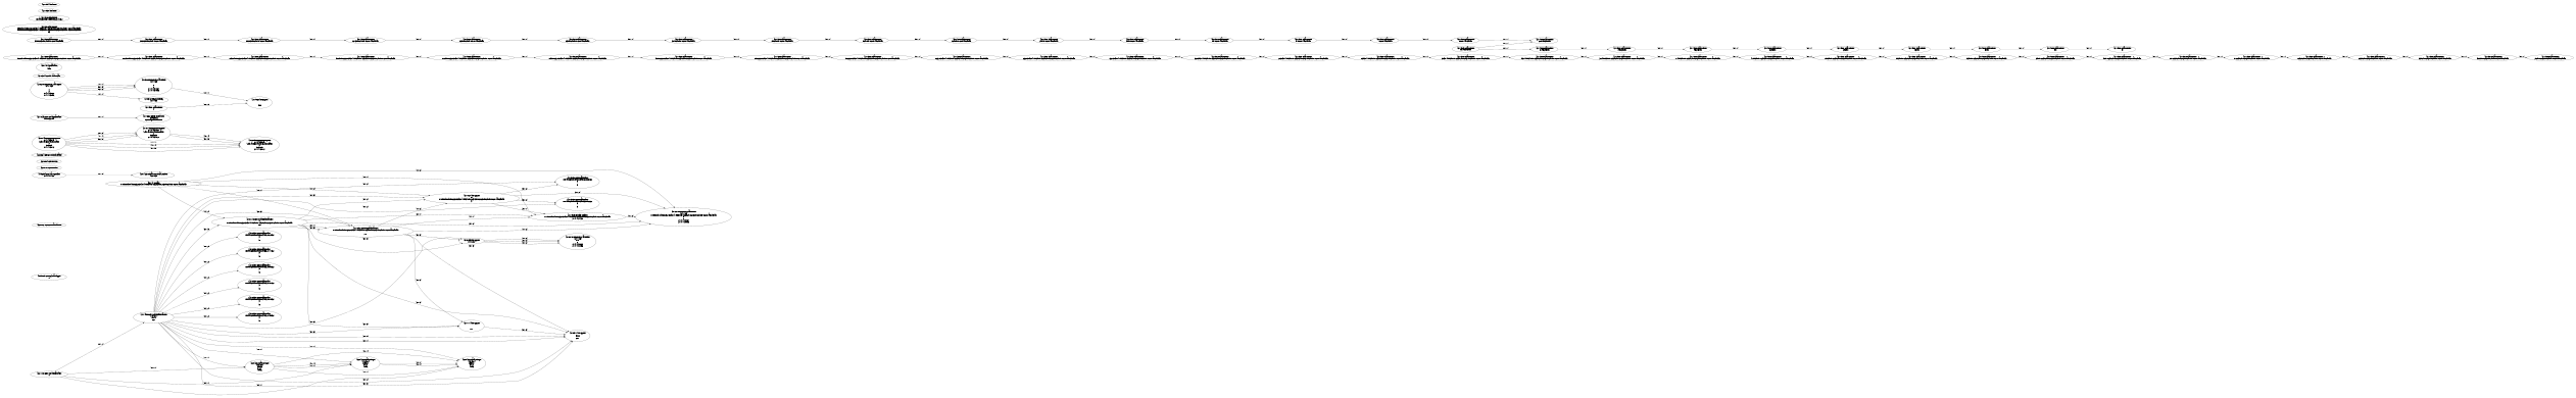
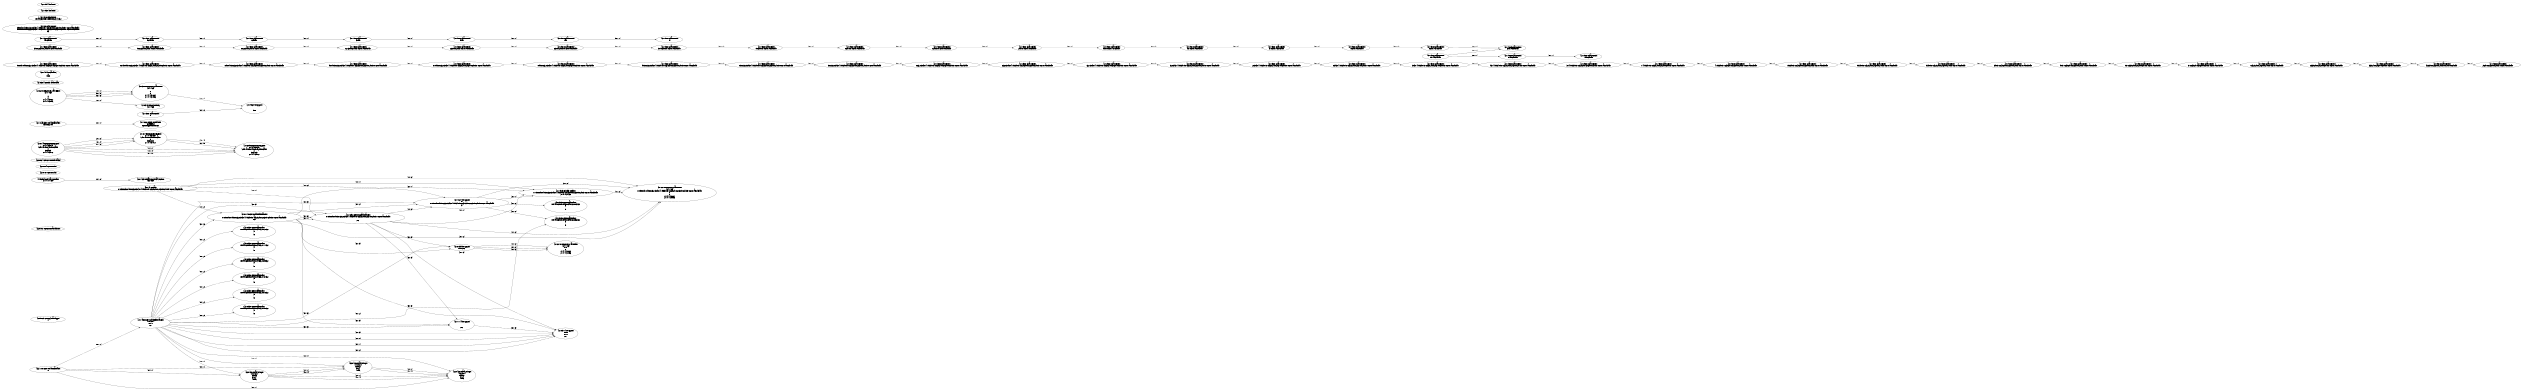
  digraph {
    rankdir=LR
    n1 [label="4517472.main\n0789e8d80d058cc3283d3041953b057ccf252b882630982b85786081a5cd5df0"]
    n2 [label="4218115.GetModuleFileNameA\n0\n0789e8d80d058cc3283d3041953b057ccf252b882630982b85786081a5cd5df0\n261"]
    n3 [label="4217692.GetLongPathNameA\n0789e8d80d058cc3283d3041953b057ccf252b882630982b85786081a5cd5df0\n\n261"]
    n4 [label="4217827.lstrcpynA\n07\n0789e8d80d058cc3283d3041953b057ccf252b882630982b85786081a5cd5df0\n3"]
    n5 [label="4217905.FindFirstFileA\n0789e8d80d058cc3283d3041953b057ccf252b882630982b85786081a5cd5df0\n2147412422"]
    n6 [label="4218278.RegQueryValueExA\n4217463\n0789e8d80d058cc3283d3041953b057ccf252b882630982b85786081a5cd5df0\n0\n0\n2147413062\n2147413056"]
    n7 [label="4217714.lstrcpynA\n\n\n261"]
    n8 [label="4218371.lstrcpynA\nPZM\nPZM\n261"]
    n9 [label="4218035.lstrcpynA\n0707261"]
    n10 [label="4218390.GetLocaleInfoA\nretval_GetThreadLocale_32883_32\n3\n\n5"]
    n11 [label="4218390.GetLocaleInfoA\nretval_GetThreadLocale_32856_32\n3\n\n5"]
    n12 [label="4221108.GetModuleHandleA\n0"]
    n13 [label="4217458.GetModuleFileNameA\n4194304\nPZM\n261"]
    n14 [label="4220426.LoadStringA\n4194304\n65503\npw@\n4096"]
    n15 [label="4220426.LoadStringA\n4194304\n65502\nhw@\n4096"]
    n16 [label="4220426.LoadStringA\n4194304\n65500\nXw@\n4096"]
    n17 [label="4218390.GetLocaleInfoA\nretval_GetThreadLocale_32812_32\n3\n\n5"]
    n18 [label="4218390.GetLocaleInfoA\nretval_GetThreadLocale_32777_32\n3\n\n5"]
    n19 [label="4218390.GetLocaleInfoA\nretval_GetThreadLocale_32809_32\n3\n\n5"]
    n20 [label="4218390.GetLocaleInfoA\nretval_GetThreadLocale_32787_32\n3\n\n5"]
    n21 [label="4218390.GetLocaleInfoA\nretval_GetThreadLocale_32818_32\n3\n\n5"]
    n22 [label="4218390.GetLocaleInfoA\nretval_GetThreadLocale_32799_32\n3\n\n5"]
    n23 [label="4209069.GetKeyboardType\n0"]
    n24 [label="4220767.GetCommandLineA\n"]
    n25 [label="4199254.GetStartupInfoA\n2147417460"]
    n26 [label="4201423.InitializeCriticalSection\n4527560"]
    n27 [label="4220787.GetVersion\n"]
    n28 [label="4220804.GetVersion\n"]
    n29 [label="4220864.GetCurrentThreadId\n"]
    n30 [label="4218278.RegQueryValueExA\n4217463\n070\n0\n2147413062\n2147413056"]
    n31 [label="4218145.RegOpenKeyExA\n2147483649\nSoftware\Borland\Locales\n0\n983065\n2147413072"]
    n32 [label="4218175.RegOpenKeyExA\n2147483650\nSoftware\Borland\Locales\n0\n983065\n2147413072"]
    n33 [label="4218205.RegOpenKeyExA\n2147483649\nSoftware\Borland\Delphi\Locales\n0\n983065\n2147413072"]
    n34 [label="4217645.GetModuleHandleA\nkernel32.dll"]
    n35 [label="4217662.GetProcAddress\n6295592\nGetLongPathNameA"]
    n36 [label="4218278.RegQueryValueExA\n4217463\n\n0\n0\n2147413062\n2147413056"]
    n37 [label="4218308.RegQueryValueExA\n4217463\n\n0\n0\n2147413062\n2147413056"]
    n38 [label="4218342.RegCloseKey\n4217463"]
    n39 [label="4217982.lstrcpynA\n\n\n258"]
    n40 [label="4218384.GetThreadLocale\n"]
    n41 [label="4201484.LocalAlloc\n0\n4088"]
    n42 [label="4217588.CharNextA\n9e8d80d058cc3283d3041953b057ccf252b882630982b85786081a5cd5df0"]
    n43 [label="4217588.CharNextA\ne8d80d058cc3283d3041953b057ccf252b882630982b85786081a5cd5df0"]
    n44 [label="4217588.CharNextA\n8d80d058cc3283d3041953b057ccf252b882630982b85786081a5cd5df0"]
    n45 [label="4217588.CharNextA\nd80d058cc3283d3041953b057ccf252b882630982b85786081a5cd5df0"]
    n46 [label="4217588.CharNextA\n80d058cc3283d3041953b057ccf252b882630982b85786081a5cd5df0"]
    n47 [label="4217588.CharNextA\n0d058cc3283d3041953b057ccf252b882630982b85786081a5cd5df0"]
    n48 [label="4217588.CharNextA\nd058cc3283d3041953b057ccf252b882630982b85786081a5cd5df0"]
    n49 [label="4217588.CharNextA\n058cc3283d3041953b057ccf252b882630982b85786081a5cd5df0"]
    n50 [label="4217588.CharNextA\n58cc3283d3041953b057ccf252b882630982b85786081a5cd5df0"]
    n51 [label="4217588.CharNextA\n8cc3283d3041953b057ccf252b882630982b85786081a5cd5df0"]
    n52 [label="4217588.CharNextA\ncc3283d3041953b057ccf252b882630982b85786081a5cd5df0"]
    n53 [label="4217588.CharNextA\nc3283d3041953b057ccf252b882630982b85786081a5cd5df0"]
    n54 [label="4217588.CharNextA\n3283d3041953b057ccf252b882630982b85786081a5cd5df0"]
    n55 [label="4217588.CharNextA\n283d3041953b057ccf252b882630982b85786081a5cd5df0"]
    n56 [label="4217588.CharNextA\n83d3041953b057ccf252b882630982b85786081a5cd5df0"]
    n57 [label="4217588.CharNextA\n3d3041953b057ccf252b882630982b85786081a5cd5df0"]
    n58 [label="4217588.CharNextA\nd3041953b057ccf252b882630982b85786081a5cd5df0"]
    n59 [label="4217588.CharNextA\n3041953b057ccf252b882630982b85786081a5cd5df0"]
    n60 [label="4217588.CharNextA\n041953b057ccf252b882630982b85786081a5cd5df0"]
    n61 [label="4217588.CharNextA\n41953b057ccf252b882630982b85786081a5cd5df0"]
    n62 [label="4217588.CharNextA\n1953b057ccf252b882630982b85786081a5cd5df0"]
    n63 [label="4217588.CharNextA\n953b057ccf252b882630982b85786081a5cd5df0"]
    n64 [label="4217588.CharNextA\n53b057ccf252b882630982b85786081a5cd5df0"]
    n65 [label="4217588.CharNextA\n3b057ccf252b882630982b85786081a5cd5df0"]
    n66 [label="4217588.CharNextA\nb057ccf252b882630982b85786081a5cd5df0"]
    n67 [label="4217588.CharNextA\n057ccf252b882630982b85786081a5cd5df0"]
    n68 [label="4217588.CharNextA\n57ccf252b882630982b85786081a5cd5df0"]
    n69 [label="4217588.CharNextA\n7ccf252b882630982b85786081a5cd5df0"]
    n70 [label="4217588.CharNextA\nccf252b882630982b85786081a5cd5df0"]
    n71 [label="4217588.CharNextA\ncf252b882630982b85786081a5cd5df0"]
    n72 [label="4217588.CharNextA\nf252b882630982b85786081a5cd5df0"]
    n73 [label="4217588.CharNextA\n252b882630982b85786081a5cd5df0"]
    n74 [label="4217588.CharNextA\n2b882630982b85786081a5cd5df0"]
    n75 [label="4217588.CharNextA\nb882630982b85786081a5cd5df0"]
    n76 [label="4217588.CharNextA\n882630982b85786081a5cd5df0"]
    n77 [label="4217588.CharNextA\n82630982b85786081a5cd5df0"]
    n78 [label="4217588.CharNextA\n2630982b85786081a5cd5df0"]
    n79 [label="4217588.CharNextA\n630982b85786081a5cd5df0"]
    n80 [label="4217588.CharNextA\n30982b85786081a5cd5df0"]
    n81 [label="4217588.CharNextA\n0982b85786081a5cd5df0"]
    n82 [label="4217588.CharNextA\n982b85786081a5cd5df0"]
    n83 [label="4217588.CharNextA\n82b85786081a5cd5df0"]
    n84 [label="4217588.CharNextA\n2b85786081a5cd5df0"]
    n85 [label="4217588.CharNextA\nb85786081a5cd5df0"]
    n86 [label="4217588.CharNextA\n85786081a5cd5df0"]
    n87 [label="4217588.CharNextA\n5786081a5cd5df0"]
    n88 [label="4217588.CharNextA\n786081a5cd5df0"]
    n89 [label="4217588.CharNextA\n86081a5cd5df0"]
    n90 [label="4217588.CharNextA\n6081a5cd5df0"]
    n91 [label="4217588.CharNextA\n081a5cd5df0"]
    n92 [label="4217588.CharNextA\n81a5cd5df0"]
    n93 [label="4217588.CharNextA\n1a5cd5df0"]
    n94 [label="4217588.CharNextA\na5cd5df0"]
    n95 [label="4217588.CharNextA\n5cd5df0"]
    n96 [label="4217588.CharNextA\ncd5df0"]
    n97 [label="4217588.CharNextA\nd3df0"]
    n98 [label="4217588.CharNextA\n5df0"]
    n99 [label="4217588.CharNextA\ndf0"]
    n100 [label="4217588.CharNextA\nf0"]
    n101 [label="4217588.CharNextA\n0"]
    n102 [label="4217886.lstrcpynA\n89e8d80d058cc3283d3041953b057ccf252b882630982b85786081a5cd5df0\n89e8d80d058cc3283d3041953b057ccf252b882630982b85786081a5cd5df0\n63"]
    n103 [label="4217918.FindClose\nretval_FindFirstFileA_32841_32"]
    n104 [label="4217930.lstrlenA\n"]
    n105 [label="4217994.lstrlenA\n"]
    n1 -> n2 [label="(1-->2)"]
    n1 -> n3 [label="(1-->1)"]
    n1 -> n4 [label="(1-->2)"]
    n1 -> n5 [label="(1-->1)"]
    n1 -> n6 [label="(1-->2)"]
    n2 -> n3 [label="(2-->1)"]
    n2 -> n3 [label="(3-->3)"]
    n2 -> n4 [label="(2-->2)"]
    n2 -> n5 [label="(2-->1)"]
    n2 -> n6 [label="(2-->2)"]
    n2 -> n7 [label="(3-->3)"]
    n2 -> n8 [label="(3-->3)"]
    n2 -> n9 [label="(3-->3)"]
    n3 -> n4 [label="(1-->2)"]
    n3 -> n5 [label="(1-->1)"]
    n3 -> n6 [label="(1-->2)"]
    n3 -> n7 [label="(3-->3)"]
    n3 -> n8 [label="(3-->3)"]
    n3 -> n9 [label="(3-->3)"]
    n4 -> n5 [label="(2-->1)"]
    n4 -> n6 [label="(2-->2)"]
    n4 -> n10 [label="(3-->2)"]
    n4 -> n11 [label="(3-->2)"]
    n5 -> n6 [label="(1-->2)"]
    n7 -> n8 [label="(3-->3)"]
    n9 -> n30 [label="(1-->2)"]
    n9 -> n30 [label="(2-->2)"]
    n9 -> n30 [label="(0-->2)"]
    n12 -> n13 [label="(0-->1)"]
    n12 -> n14 [label="(0-->1)"]
    n12 -> n15 [label="(0-->1)"]
    n12 -> n16 [label="(0-->1)"]
    n13 -> n2 [label="(3-->3)"]
    n13 -> n3 [label="(3-->3)"]
    n13 -> n4 [label="(0-->3)"]
    n13 -> n7 [label="(3-->3)"]
    n13 -> n8 [label="(2-->1)"]
    n13 -> n8 [label="(2-->2)"]
    n13 -> n8 [label="(3-->3)"]
    n13 -> n8 [label="(2-->0)"]
    n13 -> n9 [label="(3-->3)"]
-   n13 -> n10 [label="(0-->2)"]
    n13 -> n11 [label="(0-->2)"]
    n13 -> n14 [label="(1-->1)"]
    n13 -> n15 [label="(1-->1)"]
    n13 -> n16 [label="(1-->1)"]
    n13 -> n17 [label="(0-->2)"]
    n13 -> n18 [label="(0-->2)"]
    n13 -> n19 [label="(0-->2)"]
    n13 -> n20 [label="(0-->2)"]
    n13 -> n21 [label="(0-->2)"]
    n13 -> n22 [label="(0-->2)"]
    n14 -> n15 [label="(1-->1)"]
    n14 -> n15 [label="(4-->4)"]
    n14 -> n16 [label="(1-->1)"]
    n14 -> n16 [label="(4-->4)"]
    n15 -> n16 [label="(1-->1)"]
    n15 -> n16 [label="(4-->4)"]
    n25 -> n26 [label="(0-->0)"]
    n31 -> n32 [label="(2-->2)"]
    n31 -> n32 [label="(4-->4)"]
    n31 -> n32 [label="(5-->5)"]
    n31 -> n33 [label="(1-->1)"]
    n31 -> n33 [label="(4-->4)"]
    n31 -> n33 [label="(5-->5)"]
    n32 -> n33 [label="(4-->4)"]
    n32 -> n33 [label="(5-->5)"]
    n34 -> n35 [label="(0-->1)"]
    n36 -> n37 [label="(1-->1)"]
    n36 -> n37 [label="(5-->5)"]
    n36 -> n37 [label="(6-->6)"]
    n36 -> n38 [label="(1-->1)"]
    n37 -> n39 [label="(1-->1)"]
    n42 -> n43 [label="(0-->1)"]
    n43 -> n44 [label="(0-->1)"]
    n44 -> n45 [label="(0-->1)"]
    n45 -> n46 [label="(0-->1)"]
    n46 -> n47 [label="(0-->1)"]
    n47 -> n48 [label="(0-->1)"]
    n48 -> n49 [label="(0-->1)"]
    n49 -> n50 [label="(0-->1)"]
    n50 -> n51 [label="(0-->1)"]
    n51 -> n52 [label="(0-->1)"]
    n52 -> n53 [label="(0-->1)"]
    n53 -> n54 [label="(0-->1)"]
    n54 -> n55 [label="(0-->1)"]
    n55 -> n56 [label="(0-->1)"]
    n56 -> n57 [label="(0-->1)"]
    n57 -> n58 [label="(0-->1)"]
    n58 -> n59 [label="(0-->1)"]
    n59 -> n60 [label="(0-->1)"]
    n60 -> n61 [label="(0-->1)"]
    n61 -> n62 [label="(0-->1)"]
    n62 -> n63 [label="(0-->1)"]
    n63 -> n64 [label="(0-->1)"]
    n64 -> n65 [label="(0-->1)"]
    n65 -> n66 [label="(0-->1)"]
    n66 -> n67 [label="(0-->1)"]
    n67 -> n68 [label="(0-->1)"]
    n68 -> n69 [label="(0-->1)"]
    n69 -> n70 [label="(0-->1)"]
    n70 -> n71 [label="(0-->1)"]
    n71 -> n72 [label="(0-->1)"]
    n72 -> n73 [label="(0-->1)"]
    n74 -> n75 [label="(0-->1)"]
    n75 -> n76 [label="(0-->1)"]
    n76 -> n77 [label="(0-->1)"]
    n77 -> n78 [label="(0-->1)"]
    n78 -> n79 [label="(0-->1)"]
    n79 -> n80 [label="(0-->1)"]
    n80 -> n81 [label="(0-->1)"]
    n81 -> n82 [label="(0-->1)"]
    n82 -> n83 [label="(0-->1)"]
    n83 -> n84 [label="(0-->1)"]
    n84 -> n85 [label="(0-->1)"]
    n85 -> n86 [label="(0-->1)"]
    n86 -> n87 [label="(0-->1)"]
    n87 -> n88 [label="(0-->1)"]
    n88 -> n89 [label="(0-->1)"]
    n89 -> n90 [label="(0-->1)"]
    n91 -> n90 [label="(0-->1)"]
    n91 -> n92 [label="(0-->1)"]
    n92 -> n93 [label="(0-->1)"]
-   n93 -> n94 [label="(0-->1)"]
    n94 -> n95 [label="(0-->1)"]
    n95 -> n96 [label="(0-->1)"]
    n96 -> n97 [label="(0-->1)"]
    n97 -> n98 [label="(0-->1)"]
    n98 -> n99 [label="(0-->1)"]
    n99 -> n100 [label="(0-->1)"]
    n101 -> n39 [label="(0-->0)"]
  }
